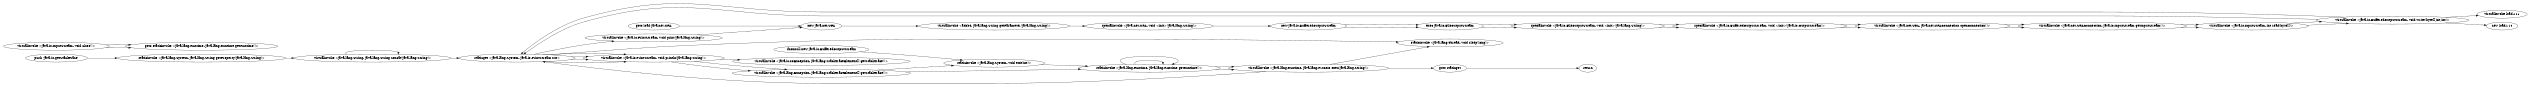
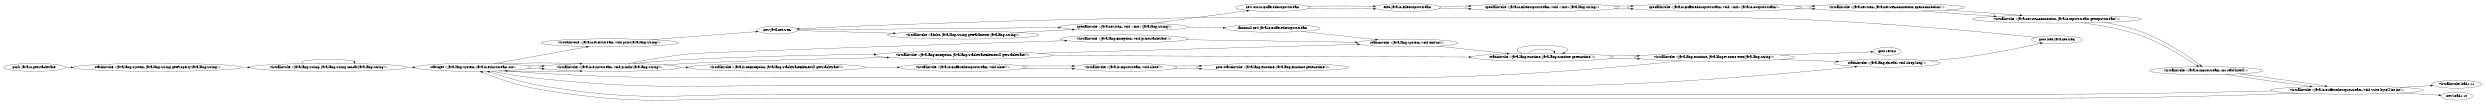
  digraph {
    rankdir=LR
    n1 [label="push 'java.io.getStackTrace'"]
    "staticinvoke <java.lang.System: java.lang.String getProperty(java.lang.String)>"
    "virtualinvoke <java.lang.String: java.lang.String concat(java.lang.String)>"
    "staticget <java.lang.System: java.io.PrintStream out>"
    "virtualinvoke <java.io.PrintStream: void print(java.lang.String)>"
    "virtualinvoke <java.io.PrintStream: void println(java.lang.String)>"
    "staticinvoke <java.lang.Thread: void sleep(long)>"
    "new java.net.URL"
+   "virtualinvoke <java.lang.Exception: void printStackTrace()>"
    "virtualinvoke <java.lang.Exception: java.lang.StackTraceElement[] getStackTrace()>"
    "virtualinvoke <java.io.IOException: java.lang.StackTraceElement[] getStackTrace()>"
    "virtualinvoke <adobe: java.lang.String getParameter(java.lang.String)>"
    "specialinvoke <java.net.URL: void <init>(java.lang.String)>"
    "ifnonnull new java.io.BufferedOutputStream"
-   "new java.io.BufferedOutputStream"
+   "new java.io.BufferedOutputStream" [label="new out.io.BufferedOutputStream"]
    "staticinvoke <java.lang.System: void exit(int)>"
    n17 [label="exec java.io.FileOutputStream"]
    "staticinvoke <java.lang.Runtime: java.lang.Runtime getRuntime()>"
    "virtualinvoke <java.lang.Runtime: java.lang.Process exec(java.lang.String)>"
    "specialinvoke <java.io.FileOutputStream: void <init>(java.lang.String)>"
    "specialinvoke <java.io.BufferedOutputStream: void <init>(java.io.OutputStream)>"
    "virtualinvoke <java.net.URL: java.net.URLConnection openConnection()>"
    "virtualinvoke <java.net.URLConnection: java.io.InputStream getInputStream()>"
    "virtualinvoke <java.io.InputStream: int read(byte[])>"
    "virtualinvoke <java.io.BufferedOutputStream: void write(byte[],int,int)>"
    n26 [label="virtualinvoke load.r r1"]
    n27 [label="new load.r r4"]
-   "goto return" [label="goto staticget"]
+   "virtualinvoke <java.io.BufferedOutputStream: void close()>"
+   "goto return"
    n30 [label="goto load java.net.URL"]
-   return
    "virtualinvoke <java.io.InputStream: void close()>"
    "goto staticinvoke <java.lang.Runtime: java.lang.Runtime getRuntime()>"
    n1 -> "staticinvoke <java.lang.System: java.lang.String getProperty(java.lang.String)>"
    "staticinvoke <java.lang.System: java.lang.String getProperty(java.lang.String)>" -> "virtualinvoke <java.lang.String: java.lang.String concat(java.lang.String)>"
    "virtualinvoke <java.lang.String: java.lang.String concat(java.lang.String)>" -> "virtualinvoke <java.lang.String: java.lang.String concat(java.lang.String)>"
    "virtualinvoke <java.lang.String: java.lang.String concat(java.lang.String)>" -> "staticget <java.lang.System: java.io.PrintStream out>"
    "staticget <java.lang.System: java.io.PrintStream out>" -> "virtualinvoke <java.io.PrintStream: void print(java.lang.String)>"
    "staticget <java.lang.System: java.io.PrintStream out>" -> "virtualinvoke <java.io.PrintStream: void println(java.lang.String)>"
    "staticget <java.lang.System: java.io.PrintStream out>" -> "virtualinvoke <java.io.PrintStream: void println(java.lang.String)>"
    "staticget <java.lang.System: java.io.PrintStream out>" -> "virtualinvoke <java.io.PrintStream: void println(java.lang.String)>"
    "staticget <java.lang.System: java.io.PrintStream out>" -> "virtualinvoke <java.io.PrintStream: void println(java.lang.String)>"
    "staticget <java.lang.System: java.io.PrintStream out>" -> "staticinvoke <java.lang.Thread: void sleep(long)>"
    "virtualinvoke <java.io.PrintStream: void print(java.lang.String)>" -> "new java.net.URL"
+   "virtualinvoke <java.io.PrintStream: void println(java.lang.String)>" -> "virtualinvoke <java.lang.Exception: void printStackTrace()>"
    "virtualinvoke <java.io.PrintStream: void println(java.lang.String)>" -> "virtualinvoke <java.lang.Exception: java.lang.StackTraceElement[] getStackTrace()>"
    "virtualinvoke <java.io.PrintStream: void println(java.lang.String)>" -> "virtualinvoke <java.lang.Exception: java.lang.StackTraceElement[] getStackTrace()>"
    "virtualinvoke <java.io.PrintStream: void println(java.lang.String)>" -> "virtualinvoke <java.io.IOException: java.lang.StackTraceElement[] getStackTrace()>"
+   "staticinvoke <java.lang.Thread: void sleep(long)>" -> n30
    "new java.net.URL" -> "virtualinvoke <adobe: java.lang.String getParameter(java.lang.String)>"
+   "new java.net.URL" -> "specialinvoke <java.net.URL: void <init>(java.lang.String)>"
+   "virtualinvoke <java.lang.Exception: void printStackTrace()>" -> "staticinvoke <java.lang.System: void exit(int)>"
    "virtualinvoke <java.lang.Exception: java.lang.StackTraceElement[] getStackTrace()>" -> "staticinvoke <java.lang.System: void exit(int)>"
    "virtualinvoke <java.lang.Exception: java.lang.StackTraceElement[] getStackTrace()>" -> "staticinvoke <java.lang.Runtime: java.lang.Runtime getRuntime()>"
+   "virtualinvoke <java.io.IOException: java.lang.StackTraceElement[] getStackTrace()>" -> "virtualinvoke <java.io.BufferedOutputStream: void close()>"
    "virtualinvoke <adobe: java.lang.String getParameter(java.lang.String)>" -> "specialinvoke <java.net.URL: void <init>(java.lang.String)>"
+   "specialinvoke <java.net.URL: void <init>(java.lang.String)>" -> "ifnonnull new java.io.BufferedOutputStream"
    "specialinvoke <java.net.URL: void <init>(java.lang.String)>" -> "new java.io.BufferedOutputStream"
    "ifnonnull new java.io.BufferedOutputStream" -> "staticinvoke <java.lang.System: void exit(int)>"
    "new java.io.BufferedOutputStream" -> n17
    "new java.io.BufferedOutputStream" -> n17
    "staticinvoke <java.lang.System: void exit(int)>" -> "staticinvoke <java.lang.Runtime: java.lang.Runtime getRuntime()>"
    n17 -> "specialinvoke <java.io.FileOutputStream: void <init>(java.lang.String)>"
    n17 -> "specialinvoke <java.io.FileOutputStream: void <init>(java.lang.String)>"
    "staticinvoke <java.lang.Runtime: java.lang.Runtime getRuntime()>" -> "staticinvoke <java.lang.Runtime: java.lang.Runtime getRuntime()>"
    "staticinvoke <java.lang.Runtime: java.lang.Runtime getRuntime()>" -> "staticinvoke <java.lang.Runtime: java.lang.Runtime getRuntime()>"
    "staticinvoke <java.lang.Runtime: java.lang.Runtime getRuntime()>" -> "virtualinvoke <java.lang.Runtime: java.lang.Process exec(java.lang.String)>"
    "staticinvoke <java.lang.Runtime: java.lang.Runtime getRuntime()>" -> "virtualinvoke <java.lang.Runtime: java.lang.Process exec(java.lang.String)>"
    "virtualinvoke <java.lang.Runtime: java.lang.Process exec(java.lang.String)>" -> "staticget <java.lang.System: java.io.PrintStream out>"
    "virtualinvoke <java.lang.Runtime: java.lang.Process exec(java.lang.String)>" -> "staticinvoke <java.lang.Thread: void sleep(long)>"
    "virtualinvoke <java.lang.Runtime: java.lang.Process exec(java.lang.String)>" -> "goto return"
    "specialinvoke <java.io.FileOutputStream: void <init>(java.lang.String)>" -> "specialinvoke <java.io.BufferedOutputStream: void <init>(java.io.OutputStream)>"
    "specialinvoke <java.io.FileOutputStream: void <init>(java.lang.String)>" -> "specialinvoke <java.io.BufferedOutputStream: void <init>(java.io.OutputStream)>"
    "specialinvoke <java.io.BufferedOutputStream: void <init>(java.io.OutputStream)>" -> "virtualinvoke <java.net.URL: java.net.URLConnection openConnection()>"
    "specialinvoke <java.io.BufferedOutputStream: void <init>(java.io.OutputStream)>" -> "virtualinvoke <java.net.URL: java.net.URLConnection openConnection()>"
    "virtualinvoke <java.net.URL: java.net.URLConnection openConnection()>" -> "virtualinvoke <java.net.URLConnection: java.io.InputStream getInputStream()>"
    "virtualinvoke <java.net.URL: java.net.URLConnection openConnection()>" -> "virtualinvoke <java.net.URLConnection: java.io.InputStream getInputStream()>"
    "virtualinvoke <java.net.URLConnection: java.io.InputStream getInputStream()>" -> "virtualinvoke <java.io.InputStream: int read(byte[])>"
    "virtualinvoke <java.net.URLConnection: java.io.InputStream getInputStream()>" -> "virtualinvoke <java.io.InputStream: int read(byte[])>"
    "virtualinvoke <java.io.InputStream: int read(byte[])>" -> "virtualinvoke <java.io.BufferedOutputStream: void write(byte[],int,int)>"
    "virtualinvoke <java.io.InputStream: int read(byte[])>" -> "virtualinvoke <java.io.BufferedOutputStream: void write(byte[],int,int)>"
    "virtualinvoke <java.io.BufferedOutputStream: void write(byte[],int,int)>" -> "staticget <java.lang.System: java.io.PrintStream out>"
    "virtualinvoke <java.io.BufferedOutputStream: void write(byte[],int,int)>" -> "staticget <java.lang.System: java.io.PrintStream out>"
    "virtualinvoke <java.io.BufferedOutputStream: void write(byte[],int,int)>" -> n26
    "virtualinvoke <java.io.BufferedOutputStream: void write(byte[],int,int)>" -> n27
-   "goto return" -> return
+   "virtualinvoke <java.io.BufferedOutputStream: void close()>" -> "virtualinvoke <java.io.InputStream: void close()>"
+   "virtualinvoke <java.io.BufferedOutputStream: void close()>" -> "virtualinvoke <java.io.InputStream: void close()>"
    n30 -> "new java.net.URL"
    "virtualinvoke <java.io.InputStream: void close()>" -> "goto staticinvoke <java.lang.Runtime: java.lang.Runtime getRuntime()>"
    "virtualinvoke <java.io.InputStream: void close()>" -> "goto staticinvoke <java.lang.Runtime: java.lang.Runtime getRuntime()>"
  }
